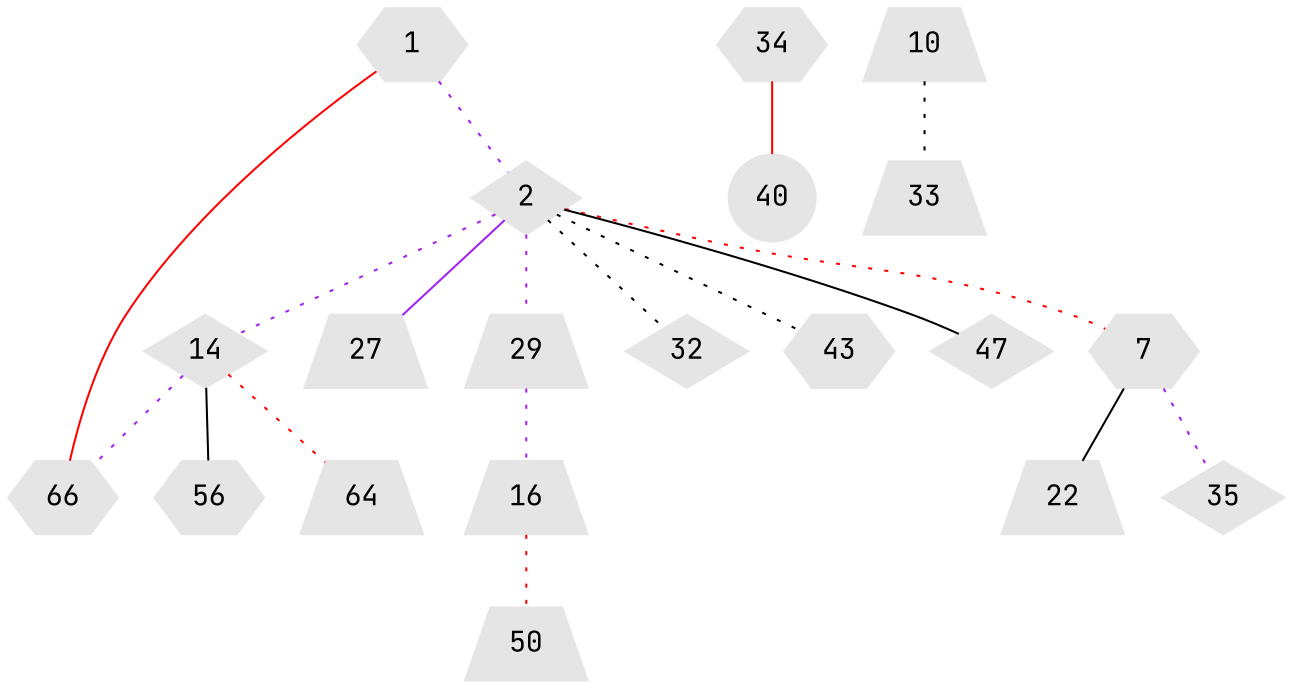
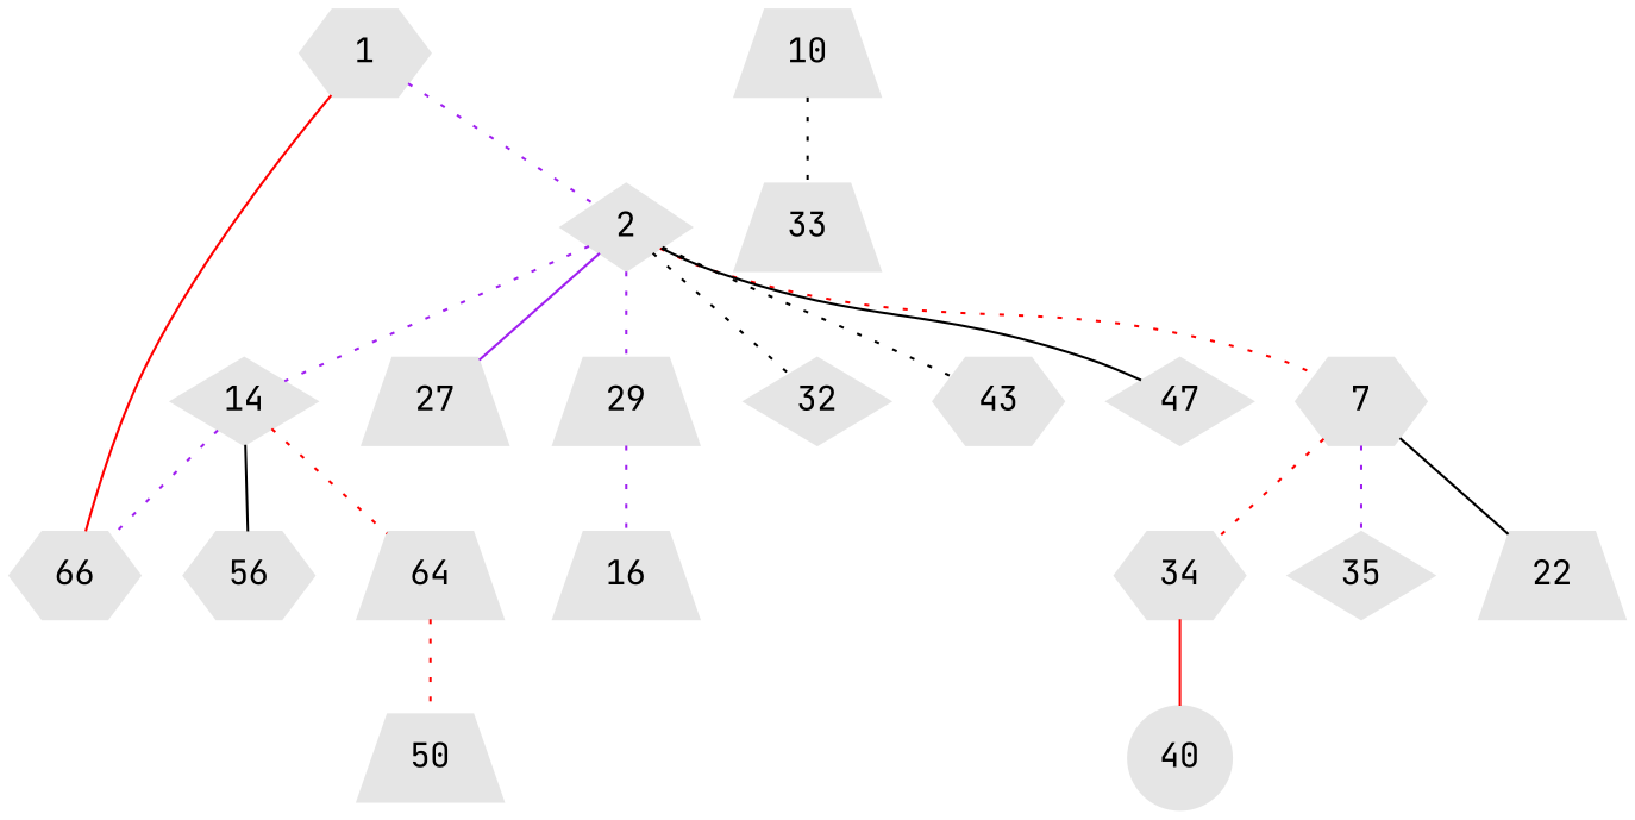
  graph {
    fontname="JetBrains Mono"
    node [color=gray90 fontname="JetBrains Mono" shape=trapezium style=filled]
    edge [color=purple fontname="JetBrains Mono" style=dotted]
    1 [shape=hexagon super="+8"]
    2 [shape=diamond super="+48+57+13+4+3+30+17"]
    66 [shape=hexagon]
    7 [shape=hexagon super="+9+11+49"]
    14 [shape=diamond super="+21+60+38"]
    27 [super="+69"]
    29 [super="+42"]
    32 [shape=diamond]
    43 [shape=hexagon]
    47 [shape=diamond super="+68"]
    22 [super="+55+54"]
    34 [shape=hexagon super="+37"]
    35 [shape=diamond super="+52"]
    10 [super="+65+19+18"]
    33
    56 [shape=hexagon]
    64
    16 [super="+25"]
    50
    40 [shape=circle]
    1 -- 2
    1 -- 66 [color=red style=solid]
    2 -- 7 [color=red]
    2 -- 14 [weight=2]
    2 -- 27 [style=solid]
    2 -- 29
    2 -- 32 [color=black]
    2 -- 43 [color=black]
    2 -- 47 [color=black style=solid]
    7 -- 22 [color=black style=solid]
+   7 -- 34 [color=red]
    7 -- 35
    14 -- 66
    14 -- 56 [color=black style=solid]
    14 -- 64 [color=red]
    29 -- 16
    34 -- 40 [color=red style=solid]
    10 -- 33 [color=black]
-   16 -- 50 [color=red]
+   64 -- 50 [color=red]
  }
